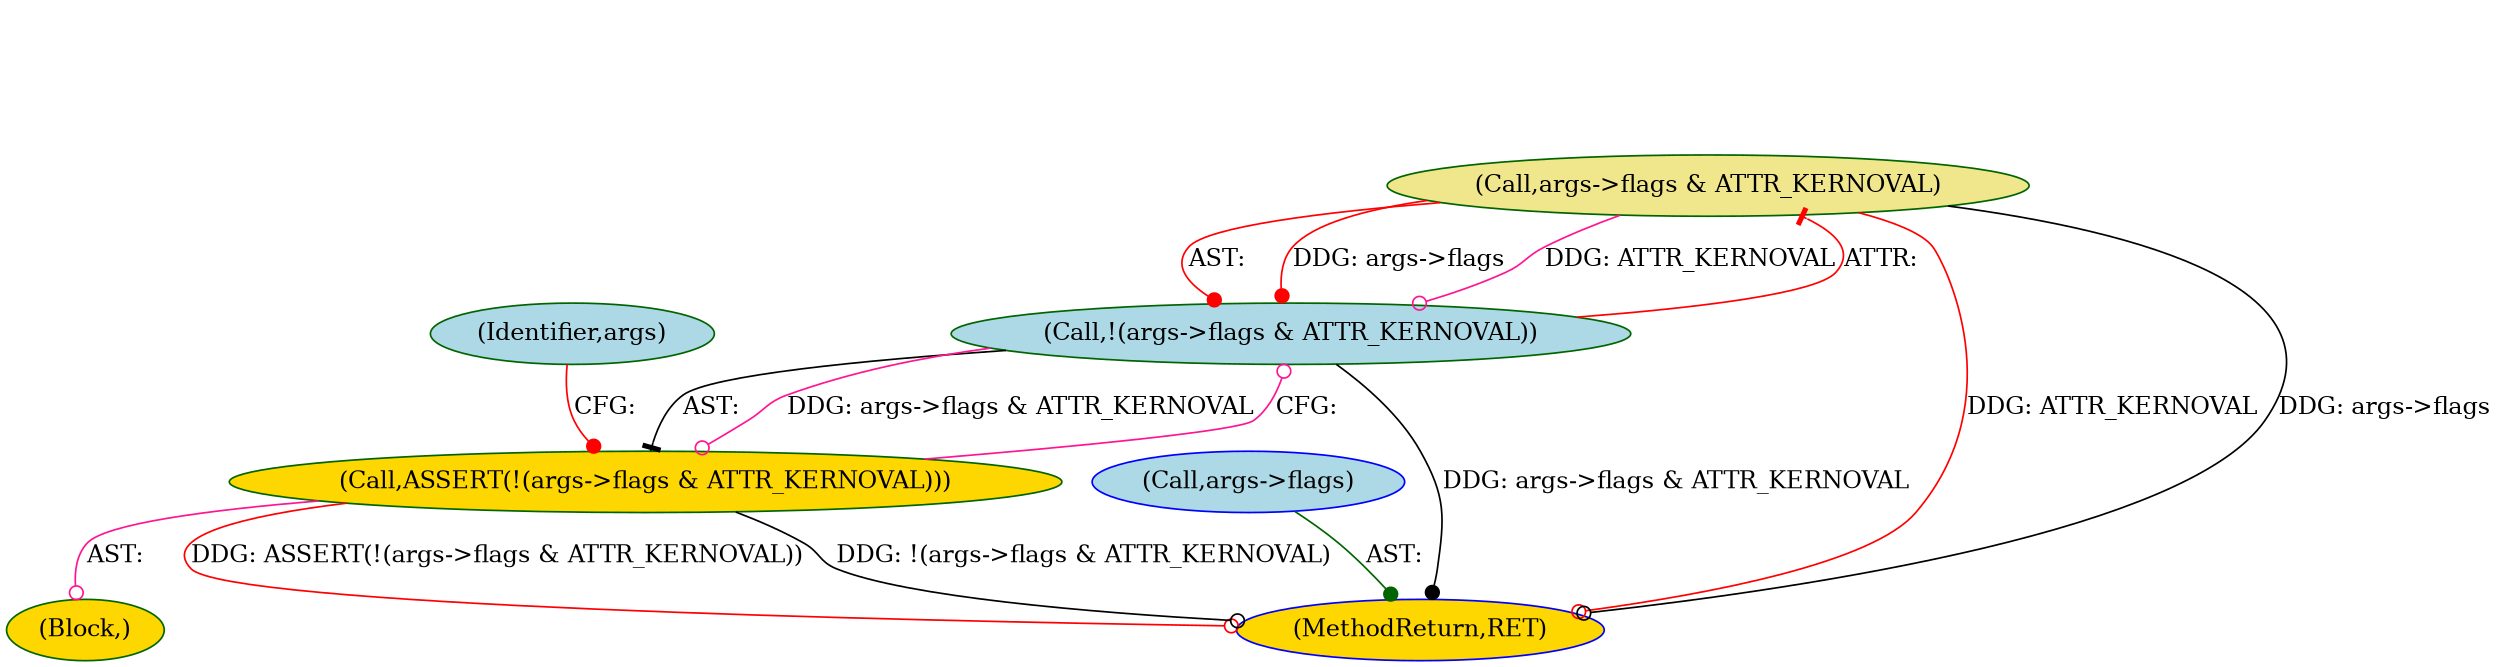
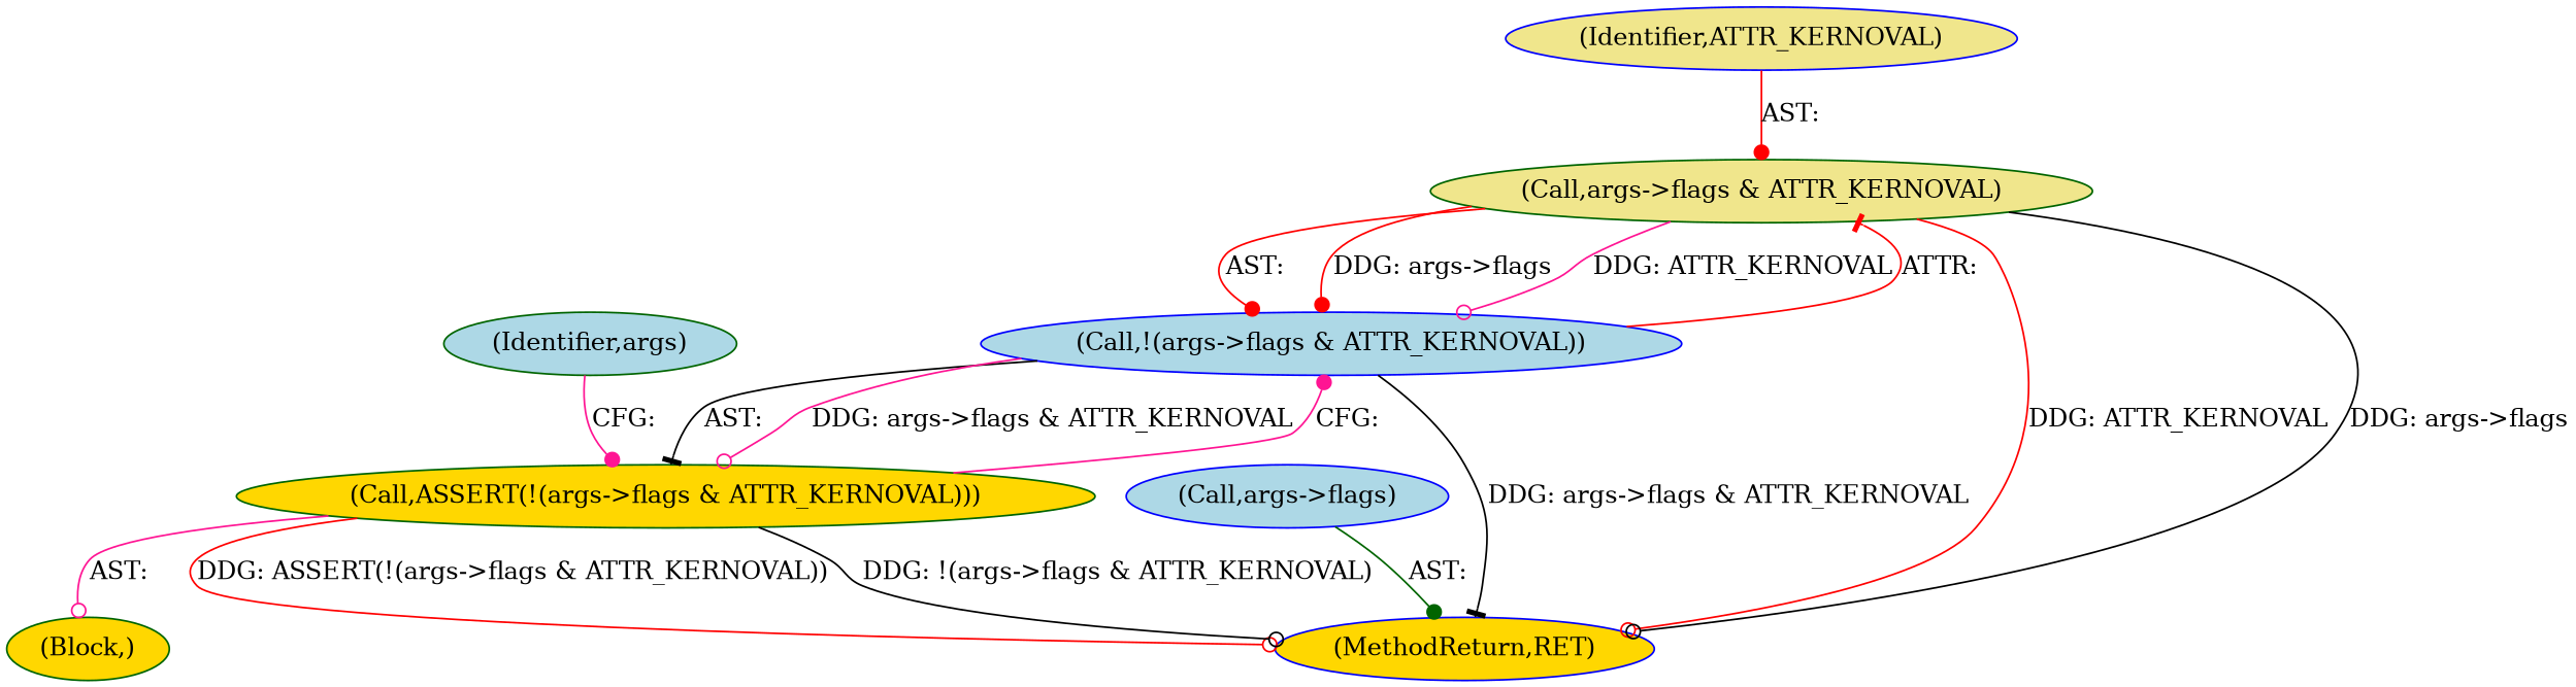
  digraph {
    node [color=darkgreen fillcolor=lightblue style=filled]
    edge [arrowhead=odot color=red]
    n1 [fillcolor=khaki label="(Call,args->flags & ATTR_KERNOVAL)"]
-   n2 [label="(Call,!(args->flags & ATTR_KERNOVAL))"]
+   n2 [color=blue label="(Call,!(args->flags & ATTR_KERNOVAL))"]
    n3 [color=blue fillcolor=gold label="(MethodReturn,RET)"]
    n4 [fillcolor=gold label="(Call,ASSERT(!(args->flags & ATTR_KERNOVAL)))"]
+   n5 [color=blue fillcolor=khaki label="(Identifier,ATTR_KERNOVAL)"]
    n6 [fillcolor=gold label="(Block,)"]
    n7 [color=blue label="(Call,args->flags)"]
    n8 [label="(Identifier,args)"]
    n1 -> n2 [arrowhead=dot label="AST: "]
    n1 -> n2 [arrowhead=dot label="DDG: args->flags"]
    n1 -> n2 [color=deeppink label="DDG: ATTR_KERNOVAL"]
    n1 -> n3 [label="DDG: ATTR_KERNOVAL"]
    n1 -> n3 [color=black label="DDG: args->flags"]
    n2 -> n1 [arrowhead=tee label="ATTR: "]
-   n2 -> n3 [arrowhead=dot color=black label="DDG: args->flags & ATTR_KERNOVAL"]
+   n2 -> n3 [arrowhead=tee color=black label="DDG: args->flags & ATTR_KERNOVAL"]
    n2 -> n4 [arrowhead=tee color=black label="AST: "]
    n2 -> n4 [color=deeppink label="DDG: args->flags & ATTR_KERNOVAL"]
-   n4 -> n2 [color=deeppink label="CFG: "]
+   n4 -> n2 [arrowhead=dot color=deeppink label="CFG: "]
    n4 -> n3 [label="DDG: ASSERT(!(args->flags & ATTR_KERNOVAL))"]
    n4 -> n3 [color=black label="DDG: !(args->flags & ATTR_KERNOVAL)"]
    n4 -> n6 [color=deeppink label="AST: "]
+   n5 -> n1 [arrowhead=dot label="AST: "]
    n7 -> n3 [arrowhead=dot color=darkgreen label="AST: "]
-   n8 -> n4 [arrowhead=dot label="CFG: "]
+   n8 -> n4 [arrowhead=dot color=deeppink label="CFG: "]
  }
